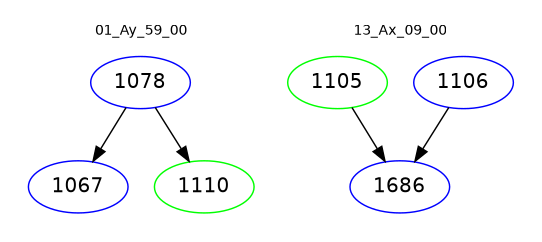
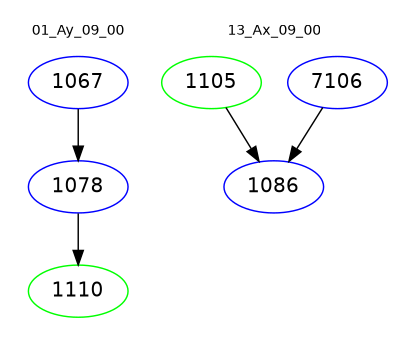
  digraph {
    fontname="DejaVu Sans"
    node [color=blue fontname="DejaVu Sans"]
    edge [color=black fontname="DejaVu Sans"]
    n1 [label=1078]
    n2 [label=1067]
    n3 [color=green label=1110]
-   n4 [label=1106]
-   n5 [label=1686]
+   n4 [label=7106]
+   n5 [label=1086]
    n6 [color=green label=1105]
    subgraph cluster_1 {
      color=white
      fontsize=10
-     label="01_Ay_59_00"
+     label="01_Ay_09_00"
      n1
      n2
      n3
    }
    subgraph cluster_2 {
      color=white
      fontsize=10
      label="13_Ax_09_00"
      n4
      n5
      n6
    }
-   n1 -> n2
+   n2 -> n1
    n1 -> n3
    n4 -> n5
    n6 -> n5
  }
